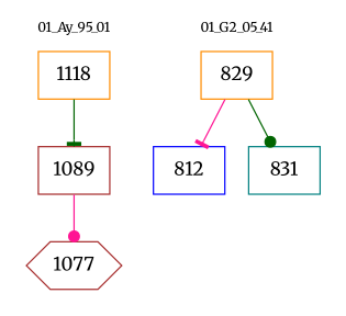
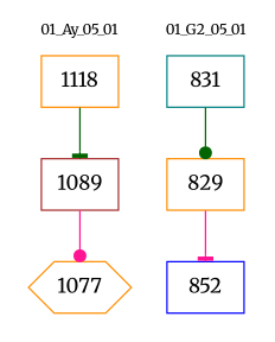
  digraph {
    fontname=Merriweather
    node [color=brown fontname=Merriweather shape=box]
    edge [arrowhead=dot color=deeppink fontname=Merriweather]
    n1 [label=1089]
-   n2 [label=1077 shape=hexagon]
+   n2 [color=darkorange label=1077 shape=hexagon]
    n3 [color=darkorange label=1118]
    n4 [color=darkorange label=829]
-   n5 [color=blue label=812]
+   n5 [color=blue label=852]
    n6 [color=teal label=831]
    subgraph cluster_1 {
      color=white
      fontsize=10
-     label="01_Ay_95_01"
+     label="01_Ay_05_01"
      n1
      n2
      n3
    }
    subgraph cluster_2 {
      color=white
      fontsize=10
-     label="01_G2_05_41"
+     label="01_G2_05_01"
      n4
      n5
      n6
    }
    n1 -> n2
    n3 -> n1 [arrowhead=tee color=darkgreen]
    n4 -> n5 [arrowhead=tee]
-   n4 -> n6 [color=darkgreen]
+   n6 -> n4 [color=darkgreen]
  }
